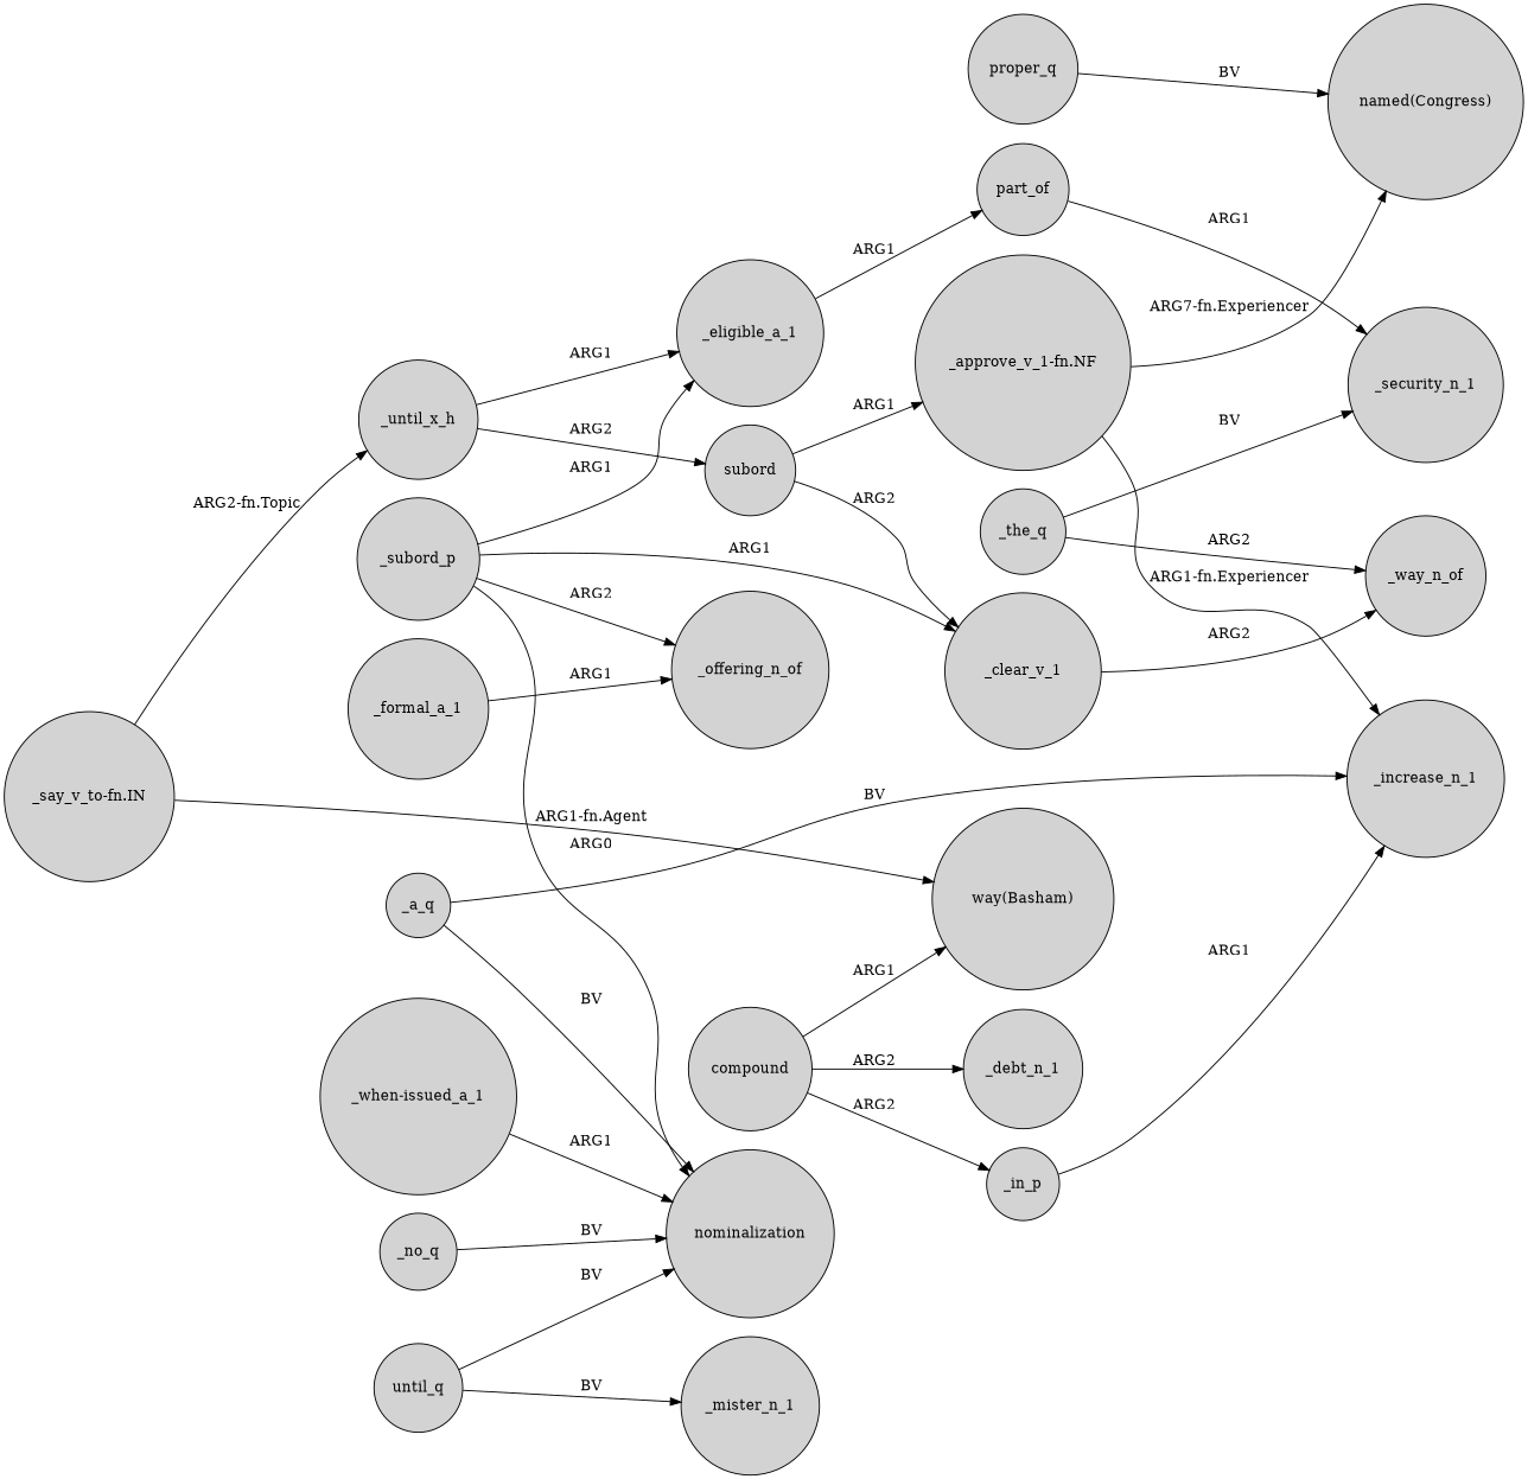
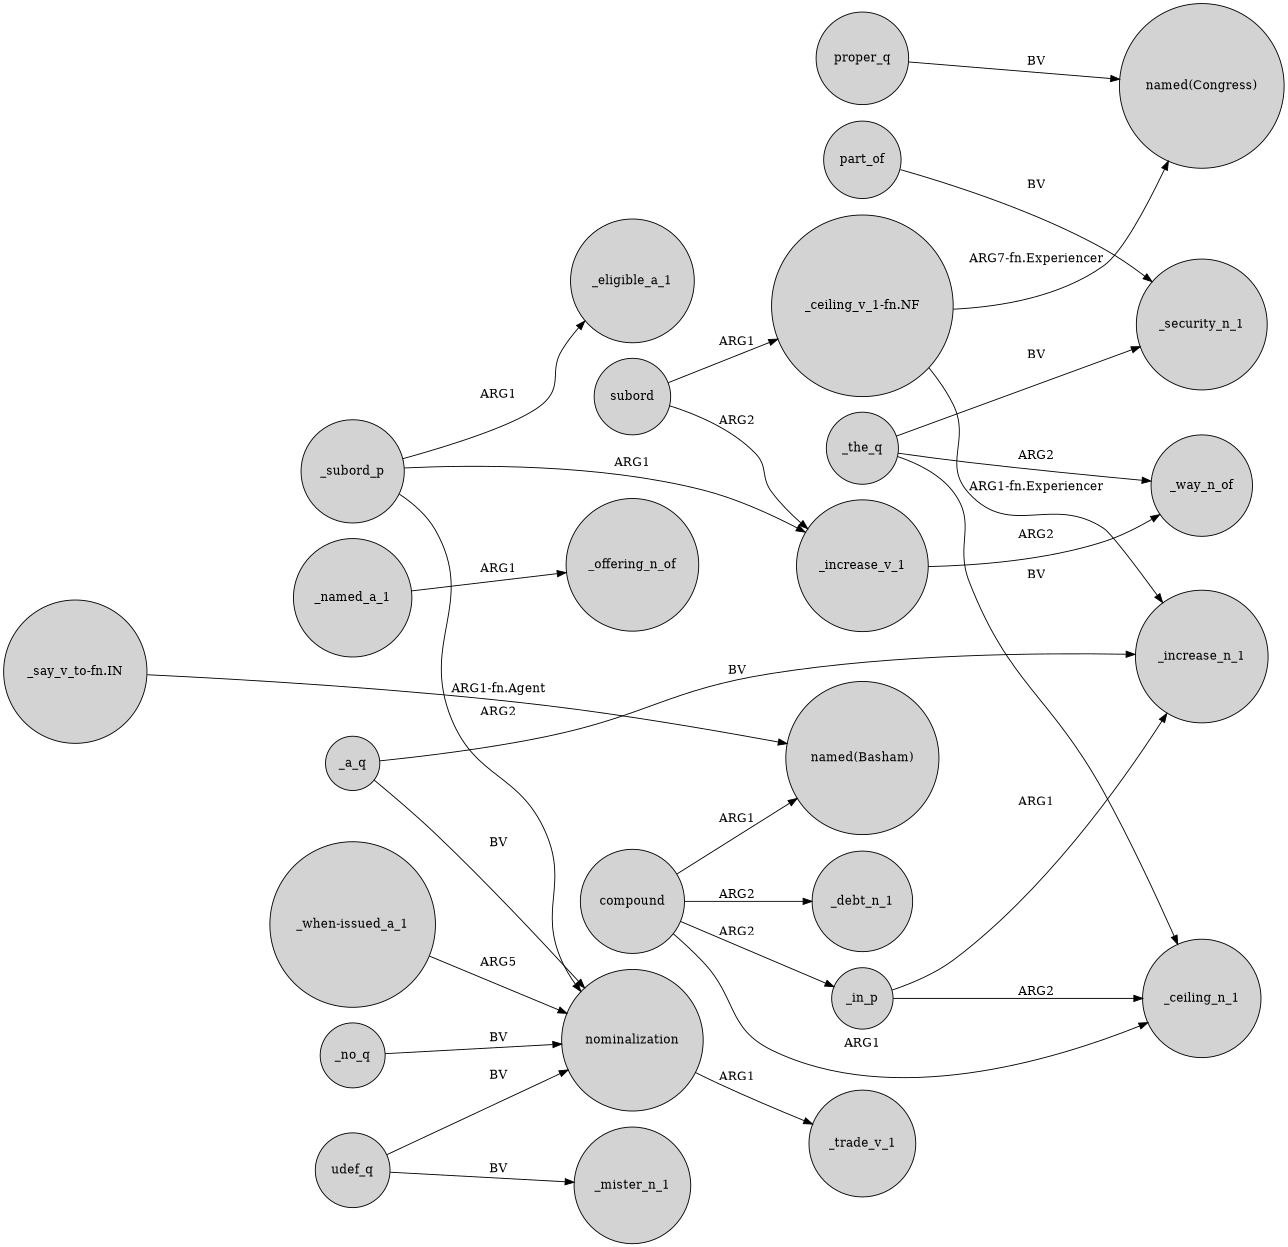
  digraph {
    rankdir=LR
    node [shape=circle style=filled]
    _eligible_a_1
    part_of
    _security_n_1
    proper_q
    "named(Congress)"
    _a_q
    _increase_n_1
    nominalization
    subord
-   _clear_v_1
-   "_approve_v_1-fn.NF"
+   _clear_v_1 [label=_increase_v_1]
+   "_approve_v_1-fn.NF" [label="_ceiling_v_1-fn.NF"]
    _way_n_of
-   _until_x_h
-   udef_q [label=until_q]
+   udef_q
    _mister_n_1
+   _trade_v_1
    _in_p
+   _ceiling_n_1
    _no_q
    compound
-   "named(Basham)" [label="way(Basham)"]
+   "named(Basham)"
    _debt_n_1
    _the_q
    n24 [label=_subord_p]
    _offering_n_of
-   _formal_a_1
+   _formal_a_1 [label=_named_a_1]
    "_say_v_to-fn.IN"
    "_when-issued_a_1"
-   _eligible_a_1 -> part_of [label=ARG1]
-   part_of -> _security_n_1 [label=ARG1]
+   part_of -> _security_n_1 [label=BV]
    proper_q -> "named(Congress)" [label=BV]
    _a_q -> _increase_n_1 [label=BV]
    _a_q -> nominalization [label=BV]
+   nominalization -> _trade_v_1 [label=ARG1]
    subord -> _clear_v_1 [label=ARG2]
    subord -> "_approve_v_1-fn.NF" [label=ARG1]
    _clear_v_1 -> _way_n_of [label=ARG2]
    "_approve_v_1-fn.NF" -> "named(Congress)" [label="ARG7-fn.Experiencer"]
    "_approve_v_1-fn.NF" -> _increase_n_1 [label="ARG1-fn.Experiencer"]
-   _until_x_h -> _eligible_a_1 [label=ARG1]
-   _until_x_h -> subord [label=ARG2]
    udef_q -> nominalization [label=BV]
    udef_q -> _mister_n_1 [label=BV]
    _in_p -> _increase_n_1 [label=ARG1]
+   _in_p -> _ceiling_n_1 [label=ARG2]
    _no_q -> nominalization [label=BV]
    compound -> _in_p [label=ARG2]
+   compound -> _ceiling_n_1 [label=ARG1]
    compound -> "named(Basham)" [label=ARG1]
    compound -> _debt_n_1 [label=ARG2]
    _the_q -> _security_n_1 [label=BV]
    _the_q -> _way_n_of [label=ARG2]
+   _the_q -> _ceiling_n_1 [label=BV]
    n24 -> _eligible_a_1 [label=ARG1]
-   n24 -> nominalization [label=ARG0]
+   n24 -> nominalization [label=ARG2]
    n24 -> _clear_v_1 [label=ARG1]
-   n24 -> _offering_n_of [label=ARG2]
    _formal_a_1 -> _offering_n_of [label=ARG1]
-   "_say_v_to-fn.IN" -> _until_x_h [label="ARG2-fn.Topic"]
    "_say_v_to-fn.IN" -> "named(Basham)" [label="ARG1-fn.Agent"]
-   "_when-issued_a_1" -> nominalization [label=ARG1]
+   "_when-issued_a_1" -> nominalization [label=ARG5]
  }
